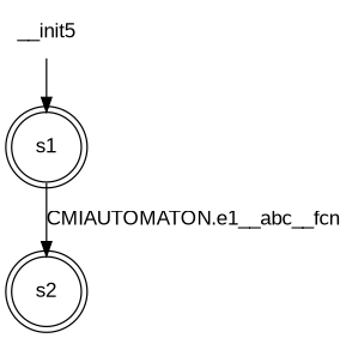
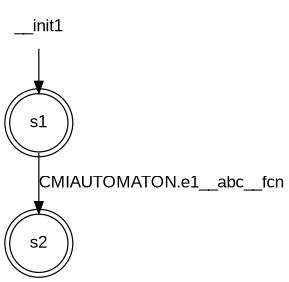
  digraph {
    fontname="Liberation Sans"
    node [fontname="Liberation Sans" shape=doublecircle]
    edge [fontname="Liberation Sans"]
    n1 [label=<s1>]
    n2 [label=<s2>]
-   __init1 [shape=none label=__init5]
+   __init1 [shape=none]
    n1 -> n2 [label=<CMIAUTOMATON.e1__abc__fcn>]
    __init1 -> n1
  }
